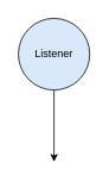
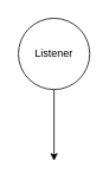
  <mxCell id="0" />
  <mxCell id="1" parent="0" />
- <mxCell id="2" value="Listener" style="ellipse;whiteSpace=wrap;html=1;aspect=fixed;fillColor=#dae8fc;" vertex="1" parent="1"><mxGeometry x="20" y="20" width="80" height="80" as="geometry" /></mxCell>
+ <mxCell id="2" value="Listener" style="ellipse;whiteSpace=wrap;html=1;aspect=fixed;" vertex="1" parent="1"><mxGeometry x="20" y="20" width="80" height="80" as="geometry" /></mxCell>
  <mxCell id="3" value="" style="endArrow=classic;html=1;rounded=0;exitX=0.5;exitY=1;exitDx=0;exitDy=0;" edge="1" parent="1" source="2"><mxGeometry width="50" height="50" relative="1" as="geometry"><mxPoint x="60" y="120" as="sourcePoint" /><mxPoint x="60" y="180" as="targetPoint" /></mxGeometry></mxCell>
